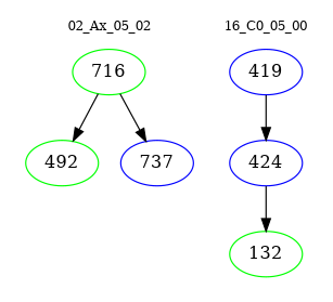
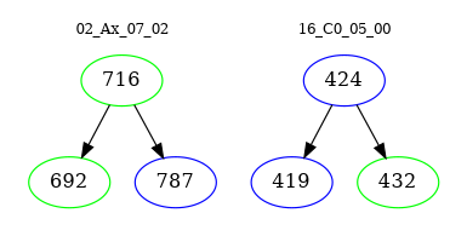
  digraph {
    node [color=green]
    edge [color=black]
    n1 [label=716]
-   n2 [label=492]
-   n3 [color=blue label=737]
+   n2 [label=692]
+   n3 [color=blue label=787]
    n4 [color=blue label=424]
    n5 [color=blue label=419]
-   n6 [label=132]
+   n6 [label=432]
    subgraph cluster_1 {
      color=white
      fontsize=10
-     label="02_Ax_05_02"
+     label="02_Ax_07_02"
      n1
      n2
      n3
    }
    subgraph cluster_2 {
      color=white
      fontsize=10
      label="16_C0_05_00"
      n4
      n5
      n6
    }
    n1 -> n2
    n1 -> n3
-   n5 -> n4
+   n4 -> n5
    n4 -> n6
  }
